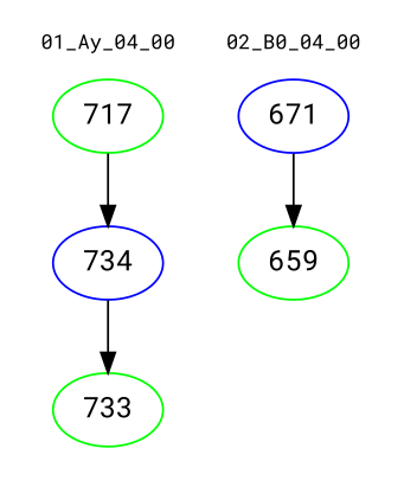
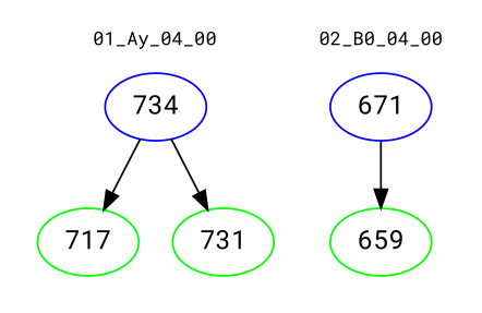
  digraph {
    fontname="Roboto Mono"
    node [color=green fontname="Roboto Mono"]
    edge [color=black fontname="Roboto Mono"]
    n1 [color=blue label=734]
    n2 [label=717]
-   n3 [label=733]
+   n3 [label=731]
    n4 [color=blue label=671]
    n5 [label=659]
    subgraph cluster_1 {
      color=white
      fontsize=10
      label="01_Ay_04_00"
      n1
      n2
      n3
    }
    subgraph cluster_2 {
      color=white
      fontsize=10
      label="02_B0_04_00"
      n4
      n5
    }
-   n2 -> n1
+   n1 -> n2
    n1 -> n3
    n4 -> n5
  }
